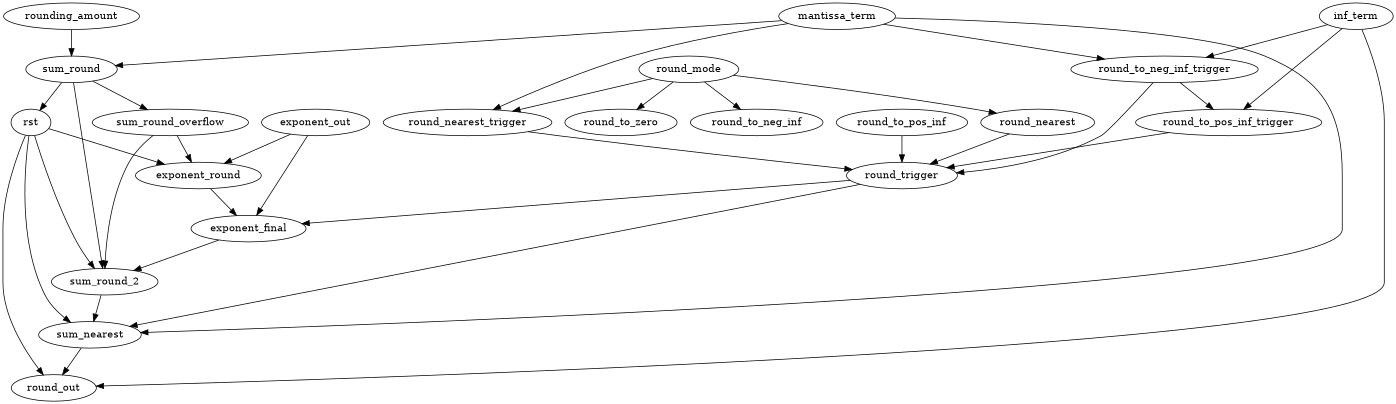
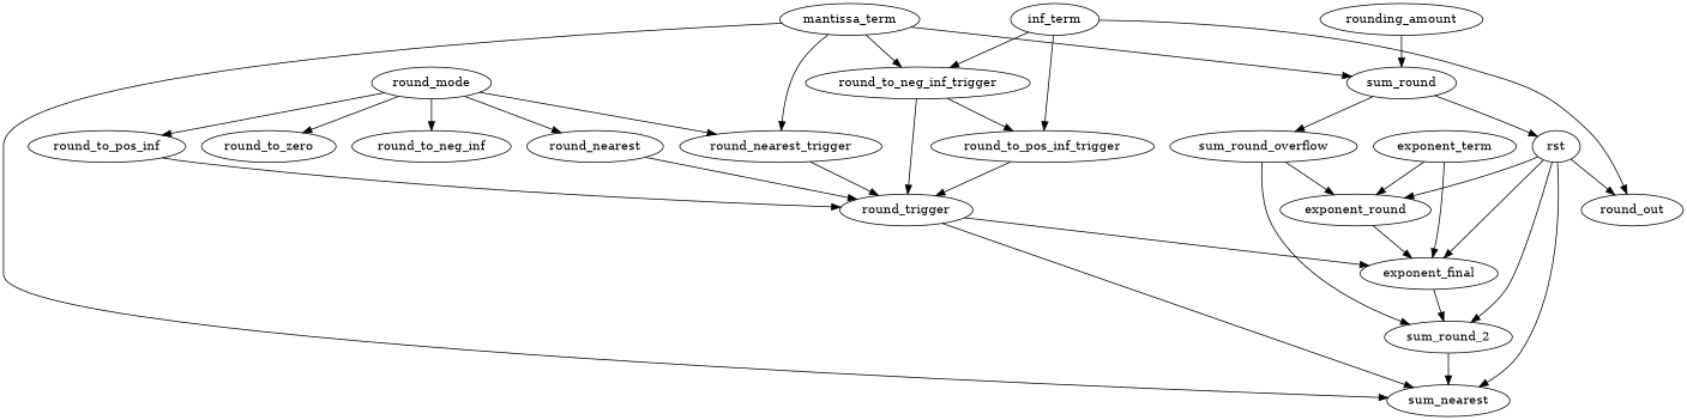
  strict digraph {
    edge [weight=1.0]
    round_nearest_trigger
    round_trigger
    n3 [label=sum_nearest]
    exponent_final
    round_out
    sum_round_2
    round_mode
    round_to_zero
    round_nearest
    round_to_pos_inf
    round_to_neg_inf
    mantissa_term
    round_to_neg_inf_trigger
    sum_round
    round_to_pos_inf_trigger
    sum_round_overflow
    rst
    exponent_round
-   exponent_term [label=exponent_out]
+   exponent_term
    rounding_amount
    n21 [label=inf_term]
    round_nearest_trigger -> round_trigger
    round_trigger -> n3
    round_trigger -> exponent_final
-   n3 -> round_out
    exponent_final -> sum_round_2
    sum_round_2 -> n3
    round_mode -> round_nearest_trigger
    round_mode -> round_to_zero
    round_mode -> round_nearest
+   round_mode -> round_to_pos_inf
    round_mode -> round_to_neg_inf
    round_nearest -> round_trigger
    round_to_pos_inf -> round_trigger
    mantissa_term -> round_nearest_trigger
    mantissa_term -> n3
    mantissa_term -> round_to_neg_inf_trigger
    mantissa_term -> sum_round
    round_to_neg_inf_trigger -> round_trigger
    round_to_neg_inf_trigger -> round_to_pos_inf_trigger
-   sum_round -> sum_round_2
    sum_round -> sum_round_overflow
    sum_round -> rst [weight=2.0]
    round_to_pos_inf_trigger -> round_trigger
    sum_round_overflow -> sum_round_2
    sum_round_overflow -> exponent_round
    rst -> n3 [weight=2.0]
+   rst -> exponent_final [weight=2.0]
    rst -> round_out [weight=2.0]
    rst -> sum_round_2 [weight=2.0]
    rst -> exponent_round [weight=2.0]
    exponent_round -> exponent_final
    exponent_term -> exponent_final
    exponent_term -> exponent_round
    rounding_amount -> sum_round
    n21 -> round_out
    n21 -> round_to_neg_inf_trigger
    n21 -> round_to_pos_inf_trigger
  }
